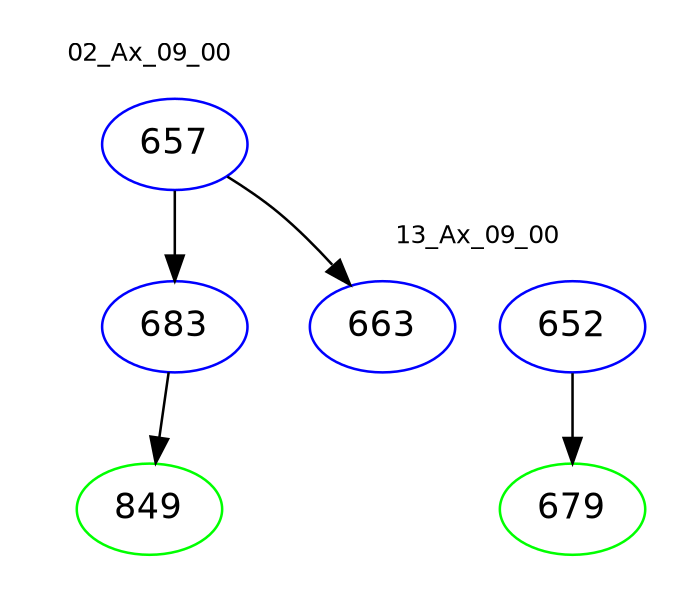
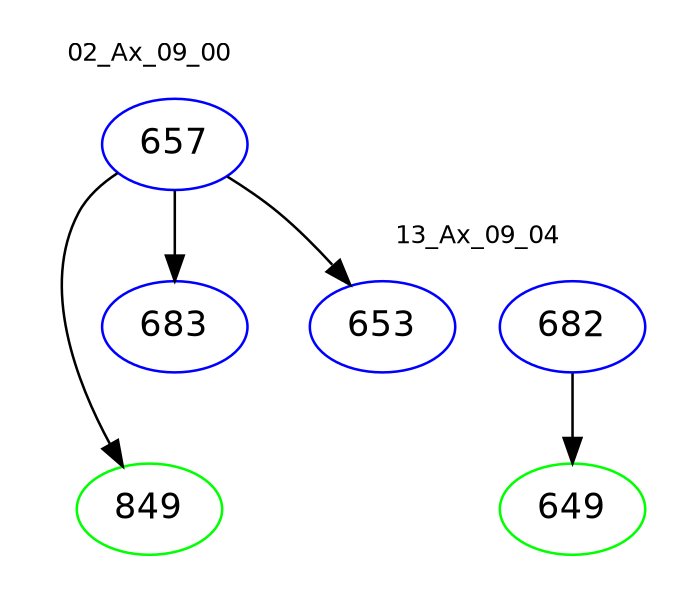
  digraph {
    fontname="DejaVu Sans"
    node [color=blue fontname="DejaVu Sans"]
    edge [color=black fontname="DejaVu Sans"]
-   n1 [label=652]
-   n2 [label=663]
-   n3 [color=green label=679]
+   n1 [label=682]
+   n2 [label=653]
+   n3 [color=green label=649]
    n4 [label=657]
    n5 [color=green label=849]
    n6 [label=683]
    subgraph cluster_1 {
      color=white
      fontsize=10
-     label="13_Ax_09_00"
+     label="13_Ax_09_04"
      n1
      n2
      n3
    }
    subgraph cluster_2 {
      color=white
      fontsize=10
      label="02_Ax_09_00"
      n4
      n5
      n6
    }
    n1 -> n3
    n4 -> n2
-   n6 -> n5
+   n4 -> n5
    n4 -> n6
  }
